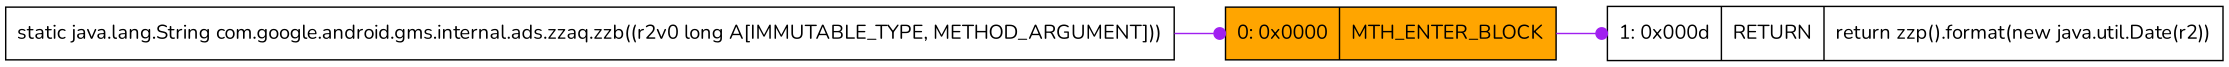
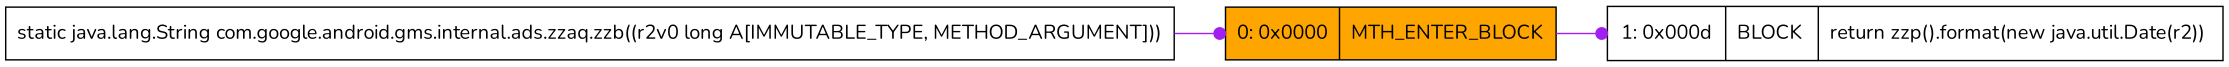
  digraph {
    rankdir=LR
    fontname=Nunito
    node [shape=record style=filled fillcolor=white fontname=Nunito]
    edge [color=purple arrowhead=dot fontname=Nunito]
    n1 [label="{0\:\ 0x0000|MTH_ENTER_BLOCK\l}" fillcolor=orange]
-   n2 [label="{1\:\ 0x000d|RETURN\l|return zzp().format(new java.util.Date(r2))\l}"]
+   n2 [label="{1\:\ 0x000d|BLOCK\l|return zzp().format(new java.util.Date(r2))\l}"]
    n3 [label="{static java.lang.String com.google.android.gms.internal.ads.zzaq.zzb((r2v0 long A[IMMUTABLE_TYPE, METHOD_ARGUMENT])) }"]
    n1 -> n2
    n3 -> n1
  }
